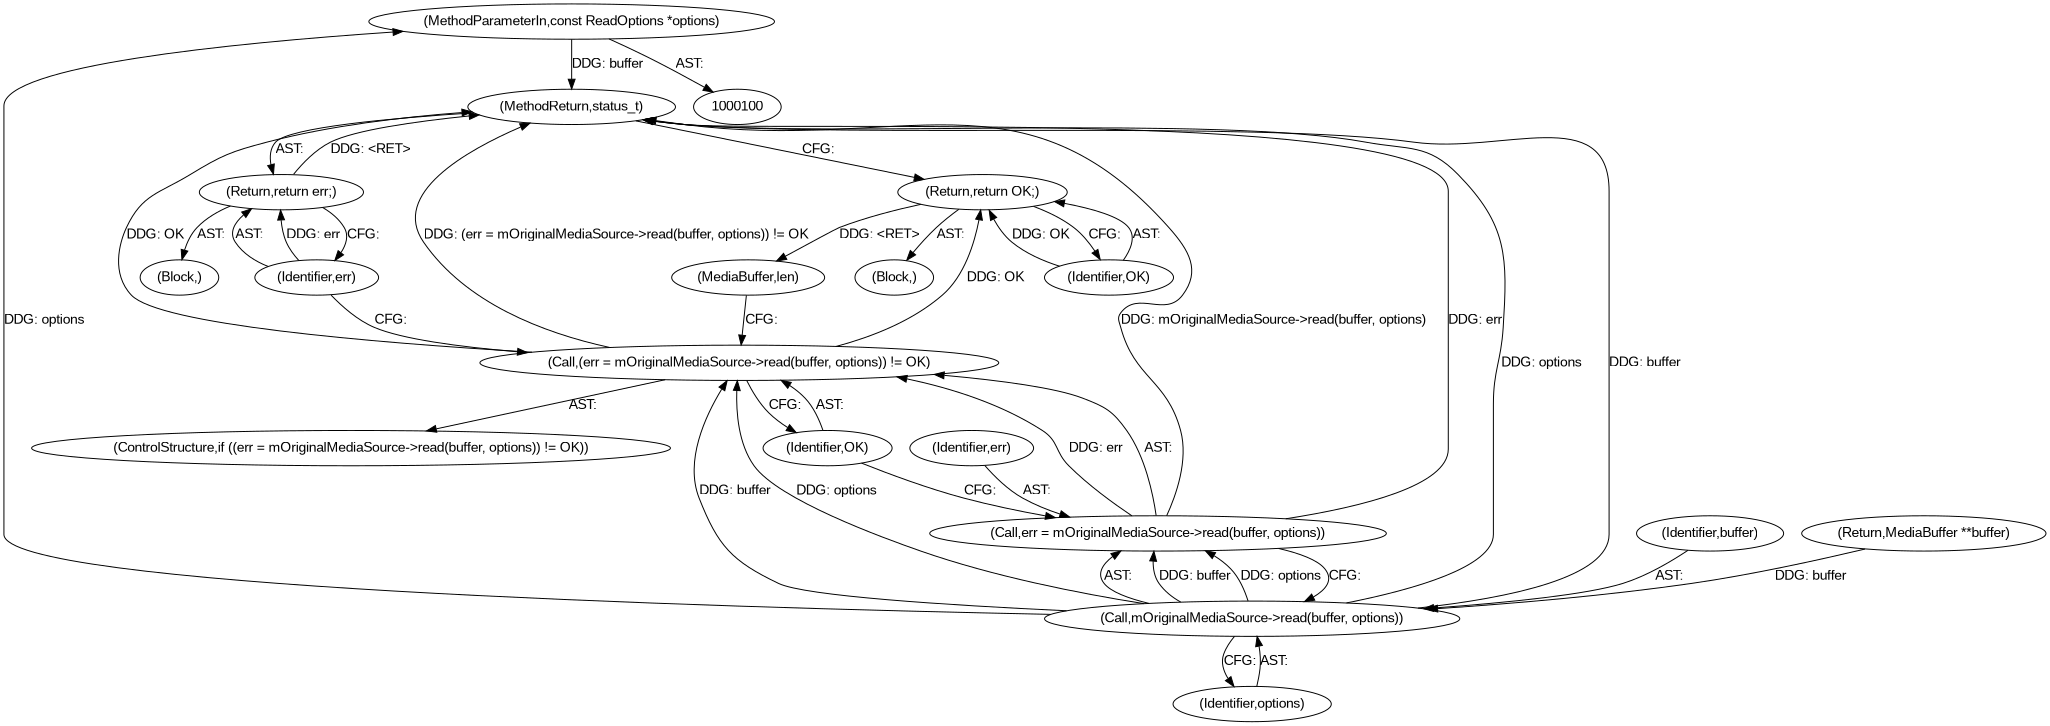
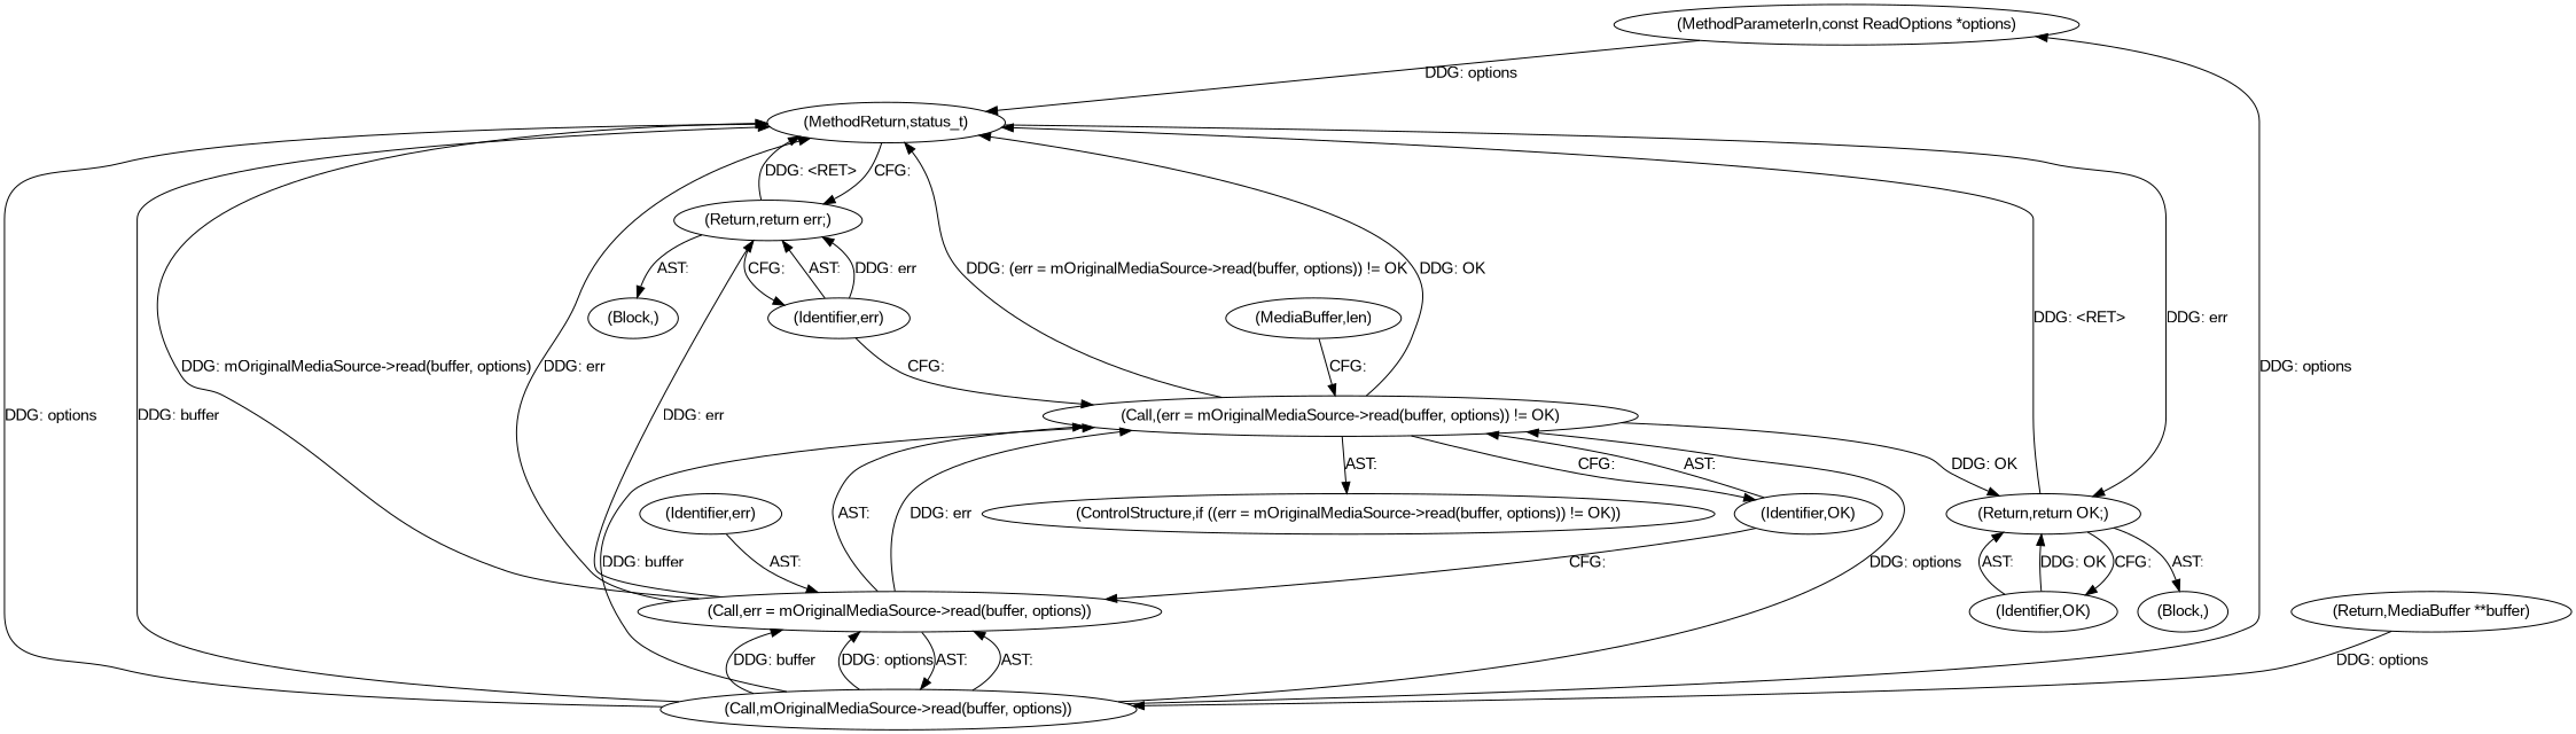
  digraph {
    fontname="Liberation Sans"
    node [fontname="Liberation Sans"]
    edge [fontname="Liberation Sans"]
    n1 [label="(MethodParameterIn,const ReadOptions *options)"]
    n2 [label="(MethodReturn,status_t)"]
-   1000100
    n4 [label="(Call,mOriginalMediaSource->read(buffer, options))"]
    n5 [label="(Call,(err = mOriginalMediaSource->read(buffer, options)) != OK)"]
    n6 [label="(Call,err = mOriginalMediaSource->read(buffer, options))"]
-   n7 [label="(Identifier,options)"]
    n8 [label="(Return,return OK;)"]
    n9 [label="(Return,return err;)"]
    n10 [label="(Identifier,OK)"]
    n11 [label="(ControlStructure,if ((err = mOriginalMediaSource->read(buffer, options)) != OK))"]
    n12 [label="(Identifier,OK)"]
    n13 [label="(Block,)"]
    n14 [label="(Block,)"]
    n15 [label="(Identifier,err)"]
    n16 [label="(Identifier,err)"]
    n17 [label="(MediaBuffer,len)"]
-   n18 [label="(Identifier,buffer)"]
    n19 [label="(Return,MediaBuffer **buffer)"]
-   n1 -> n2 [label="DDG: buffer"]
-   n1 -> 1000100 [label="AST: "]
-   n2 -> n8 [label="CFG: "]
-   n2 -> n9 [label="AST: "]
+   n1 -> n2 [label="DDG: options"]
+   n2 -> n8 [label="DDG: err"]
+   n2 -> n9 [label="CFG: "]
    n4 -> n1 [label="DDG: options"]
    n4 -> n2 [label="DDG: options"]
    n4 -> n2 [label="DDG: buffer"]
    n4 -> n5 [label="DDG: buffer"]
    n4 -> n5 [label="DDG: options"]
    n4 -> n6 [label="AST: "]
    n4 -> n6 [label="DDG: buffer"]
    n4 -> n6 [label="DDG: options"]
-   n4 -> n7 [label="CFG: "]
    n5 -> n2 [label="DDG: (err = mOriginalMediaSource->read(buffer, options)) != OK"]
    n5 -> n2 [label="DDG: OK"]
    n5 -> n8 [label="DDG: OK"]
    n5 -> n10 [label="CFG: "]
    n5 -> n11 [label="AST: "]
    n6 -> n2 [label="DDG: mOriginalMediaSource->read(buffer, options)"]
    n6 -> n2 [label="DDG: err"]
-   n6 -> n4 [label="CFG: "]
+   n6 -> n4 [label="AST: "]
    n6 -> n5 [label="AST: "]
    n6 -> n5 [label="DDG: err"]
-   n7 -> n4 [label="AST: "]
-   n8 -> n17 [label="DDG: <RET>"]
+   n6 -> n9 [label="DDG: err"]
+   n8 -> n2 [label="DDG: <RET>"]
    n8 -> n12 [label="CFG: "]
    n8 -> n13 [label="AST: "]
    n9 -> n2 [label="DDG: <RET>"]
    n9 -> n14 [label="AST: "]
    n9 -> n15 [label="CFG: "]
    n10 -> n5 [label="AST: "]
    n10 -> n6 [label="CFG: "]
    n12 -> n8 [label="AST: "]
    n12 -> n8 [label="DDG: OK"]
    n15 -> n5 [label="CFG: "]
    n15 -> n9 [label="AST: "]
    n15 -> n9 [label="DDG: err"]
    n16 -> n6 [label="AST: "]
    n17 -> n5 [label="CFG: "]
-   n18 -> n4 [label="AST: "]
-   n19 -> n4 [label="DDG: buffer"]
+   n19 -> n4 [label="DDG: options"]
  }
